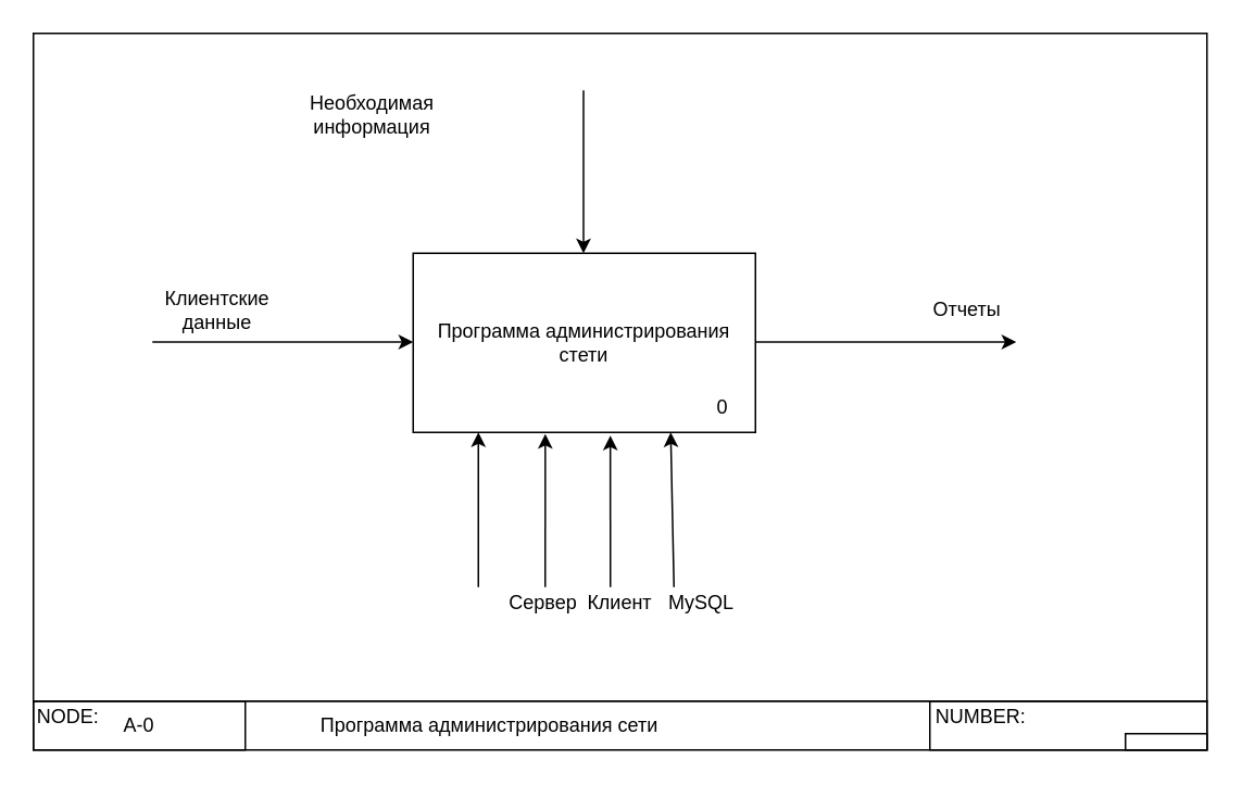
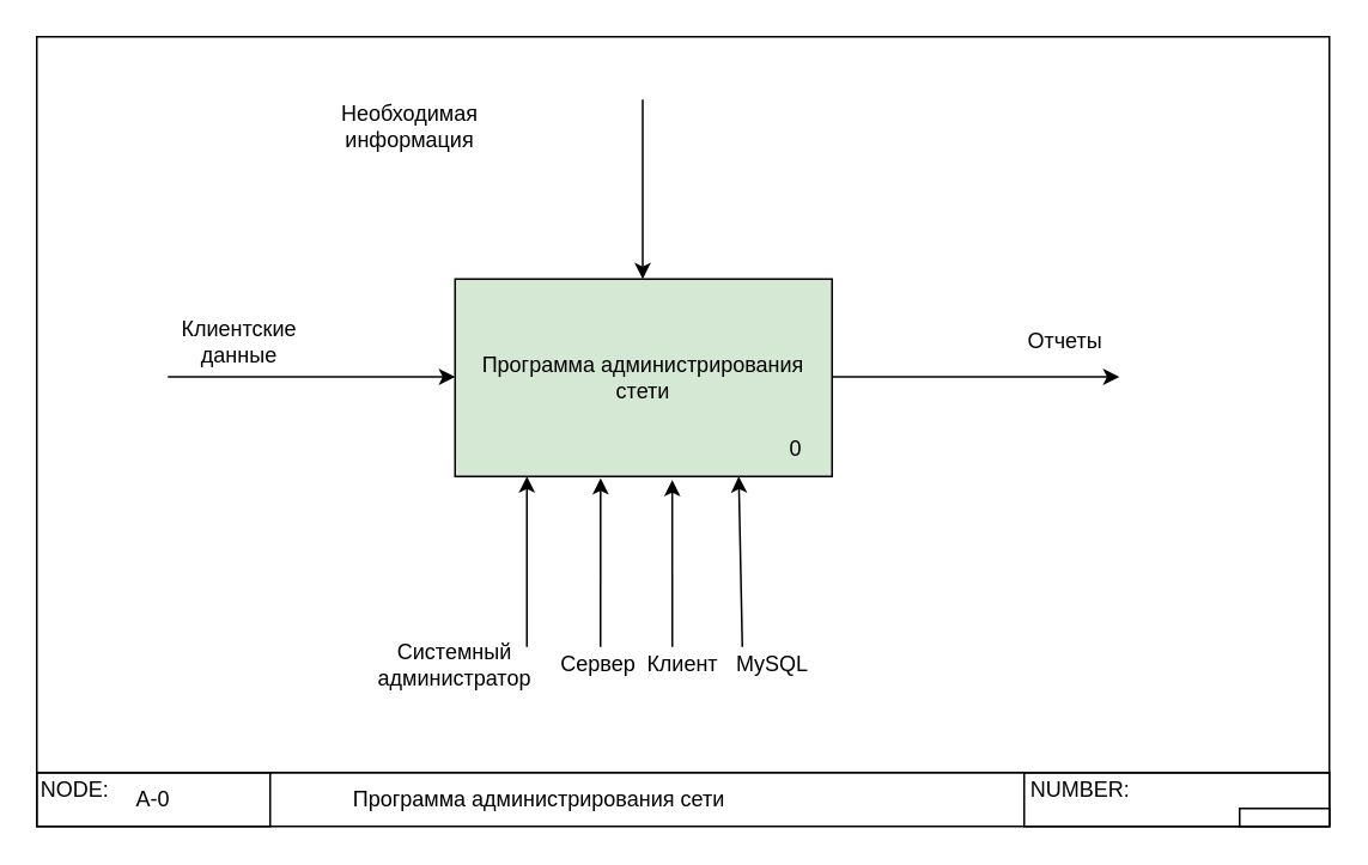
  <mxCell id="0" />
  <mxCell id="1" parent="0" />
- <mxCell id="2" value="Программа администрирования стети" style="rounded=0;whiteSpace=wrap;html=1;" parent="1" vertex="1"><mxGeometry x="253" y="155" width="210" height="110" as="geometry" /></mxCell>
+ <mxCell id="2" value="Программа администрирования стети" style="rounded=0;whiteSpace=wrap;html=1;fillColor=#d5e8d4;" parent="1" vertex="1"><mxGeometry x="253" y="155" width="210" height="110" as="geometry" /></mxCell>
  <mxCell id="3" value="" style="endArrow=classic;html=1;" parent="1" edge="1"><mxGeometry width="50" height="50" relative="1" as="geometry"><mxPoint x="357.5" y="55" as="sourcePoint" /><mxPoint x="357.5" y="155" as="targetPoint" /></mxGeometry></mxCell>
  <mxCell id="4" value="" style="endArrow=classic;html=1;entryX=1;entryY=1;entryDx=0;entryDy=0;" parent="1" edge="1"><mxGeometry width="50" height="50" relative="1" as="geometry"><mxPoint x="293" y="360" as="sourcePoint" /><mxPoint x="293" y="265" as="targetPoint" /></mxGeometry></mxCell>
  <mxCell id="5" value="" style="endArrow=classic;html=1;entryX=0.576;entryY=1.018;entryDx=0;entryDy=0;entryPerimeter=0;" parent="1" edge="1" target="2"><mxGeometry width="50" height="50" relative="1" as="geometry"><mxPoint x="374" y="360" as="sourcePoint" /><mxPoint x="433" y="265" as="targetPoint" /></mxGeometry></mxCell>
  <mxCell id="6" value="" style="endArrow=classic;html=1;" parent="1" edge="1"><mxGeometry width="50" height="50" relative="1" as="geometry"><mxPoint x="463" y="209.5" as="sourcePoint" /><mxPoint x="623" y="209.5" as="targetPoint" /></mxGeometry></mxCell>
  <mxCell id="7" value="" style="endArrow=classic;html=1;" parent="1" edge="1"><mxGeometry width="50" height="50" relative="1" as="geometry"><mxPoint x="93" y="209.5" as="sourcePoint" /><mxPoint x="253" y="209.5" as="targetPoint" /></mxGeometry></mxCell>
  <mxCell id="8" value="Необходимая информация" style="text;html=1;strokeColor=none;fillColor=none;align=center;verticalAlign=middle;whiteSpace=wrap;rounded=0;" parent="1" vertex="1"><mxGeometry x="208" y="60" width="40" height="20" as="geometry" /></mxCell>
  <mxCell id="9" value="Отчеты" style="text;html=1;strokeColor=none;fillColor=none;align=center;verticalAlign=middle;whiteSpace=wrap;rounded=0;" parent="1" vertex="1"><mxGeometry x="573" y="180" width="40" height="20" as="geometry" /></mxCell>
  <mxCell id="10" value="Клиентские данные" style="text;html=1;strokeColor=none;fillColor=none;align=center;verticalAlign=middle;whiteSpace=wrap;rounded=0;" parent="1" vertex="1"><mxGeometry x="113" y="180" width="40" height="20" as="geometry" /></mxCell>
+ <mxCell id="11" value="Системный администратор" style="text;html=1;strokeColor=none;fillColor=none;align=center;verticalAlign=middle;whiteSpace=wrap;rounded=0;" parent="1" vertex="1"><mxGeometry x="233" y="360" width="40" height="20" as="geometry" /></mxCell>
  <mxCell id="12" value="0" style="text;html=1;strokeColor=none;fillColor=none;align=center;verticalAlign=middle;whiteSpace=wrap;rounded=0;" parent="1" vertex="1"><mxGeometry x="423" y="240" width="40" height="20" as="geometry" /></mxCell>
  <mxCell id="13" value="" style="endArrow=classic;html=1;entryX=0.386;entryY=1.009;entryDx=0;entryDy=0;entryPerimeter=0;" parent="1" target="2" edge="1"><mxGeometry width="50" height="50" relative="1" as="geometry"><mxPoint x="334" y="360" as="sourcePoint" /><mxPoint x="413" y="310" as="targetPoint" /><Array as="points" /></mxGeometry></mxCell>
  <mxCell id="14" value="" style="rounded=0;whiteSpace=wrap;html=1;fillColor=none;" parent="1" vertex="1"><mxGeometry x="20" y="20" width="720" height="410" as="geometry" /></mxCell>
  <mxCell id="15" value="" style="rounded=0;whiteSpace=wrap;html=1;fillColor=none;" parent="1" vertex="1"><mxGeometry x="20" y="430" width="720" height="30" as="geometry" /></mxCell>
  <mxCell id="16" value="" style="rounded=0;whiteSpace=wrap;html=1;fillColor=none;" parent="1" vertex="1"><mxGeometry x="570" y="430" width="170" height="30" as="geometry" /></mxCell>
  <mxCell id="17" value="" style="rounded=0;whiteSpace=wrap;html=1;fillColor=none;" parent="1" vertex="1"><mxGeometry x="20" y="430" width="130" height="30" as="geometry" /></mxCell>
  <mxCell id="18" value="NODE:" style="text;html=1;strokeColor=none;fillColor=none;align=center;verticalAlign=middle;whiteSpace=wrap;rounded=0;" parent="1" vertex="1"><mxGeometry x="20" y="430" width="43" height="20" as="geometry" /></mxCell>
  <mxCell id="19" value="A-0" style="text;html=1;strokeColor=none;fillColor=none;align=center;verticalAlign=middle;whiteSpace=wrap;rounded=0;" parent="1" vertex="1"><mxGeometry x="65" y="435" width="40" height="20" as="geometry" /></mxCell>
  <mxCell id="20" value="NUMBER:" style="text;html=1;strokeColor=none;fillColor=none;align=center;verticalAlign=middle;whiteSpace=wrap;rounded=0;" parent="1" vertex="1"><mxGeometry x="570" y="430" width="63" height="20" as="geometry" /></mxCell>
  <mxCell id="21" value="" style="rounded=0;whiteSpace=wrap;html=1;fillColor=none;" parent="1" vertex="1"><mxGeometry x="690" y="450" width="50" height="10" as="geometry" /></mxCell>
  <mxCell id="22" value="Программа администрирования сети" style="text;html=1;strokeColor=none;fillColor=none;align=center;verticalAlign=middle;whiteSpace=wrap;rounded=0;shadow=0;" parent="1" vertex="1"><mxGeometry x="190" y="435" width="220" height="20" as="geometry" /></mxCell>
  <mxCell id="23" value="" style="endArrow=classic;html=1;" edge="1" parent="1"><mxGeometry width="50" height="50" relative="1" as="geometry"><mxPoint x="413" y="360" as="sourcePoint" /><mxPoint x="411" y="265" as="targetPoint" /></mxGeometry></mxCell>
  <mxCell id="24" value="Сервер" style="text;html=1;strokeColor=none;fillColor=none;align=center;verticalAlign=middle;whiteSpace=wrap;rounded=0;" vertex="1" parent="1"><mxGeometry x="313" y="360" width="40" height="20" as="geometry" /></mxCell>
  <mxCell id="25" value="Клиент" style="text;html=1;strokeColor=none;fillColor=none;align=center;verticalAlign=middle;whiteSpace=wrap;rounded=0;" vertex="1" parent="1"><mxGeometry x="360" y="360" width="40" height="20" as="geometry" /></mxCell>
  <mxCell id="26" value="MySQL" style="text;html=1;strokeColor=none;fillColor=none;align=center;verticalAlign=middle;whiteSpace=wrap;rounded=0;" vertex="1" parent="1"><mxGeometry x="410" y="360" width="40" height="20" as="geometry" /></mxCell>
